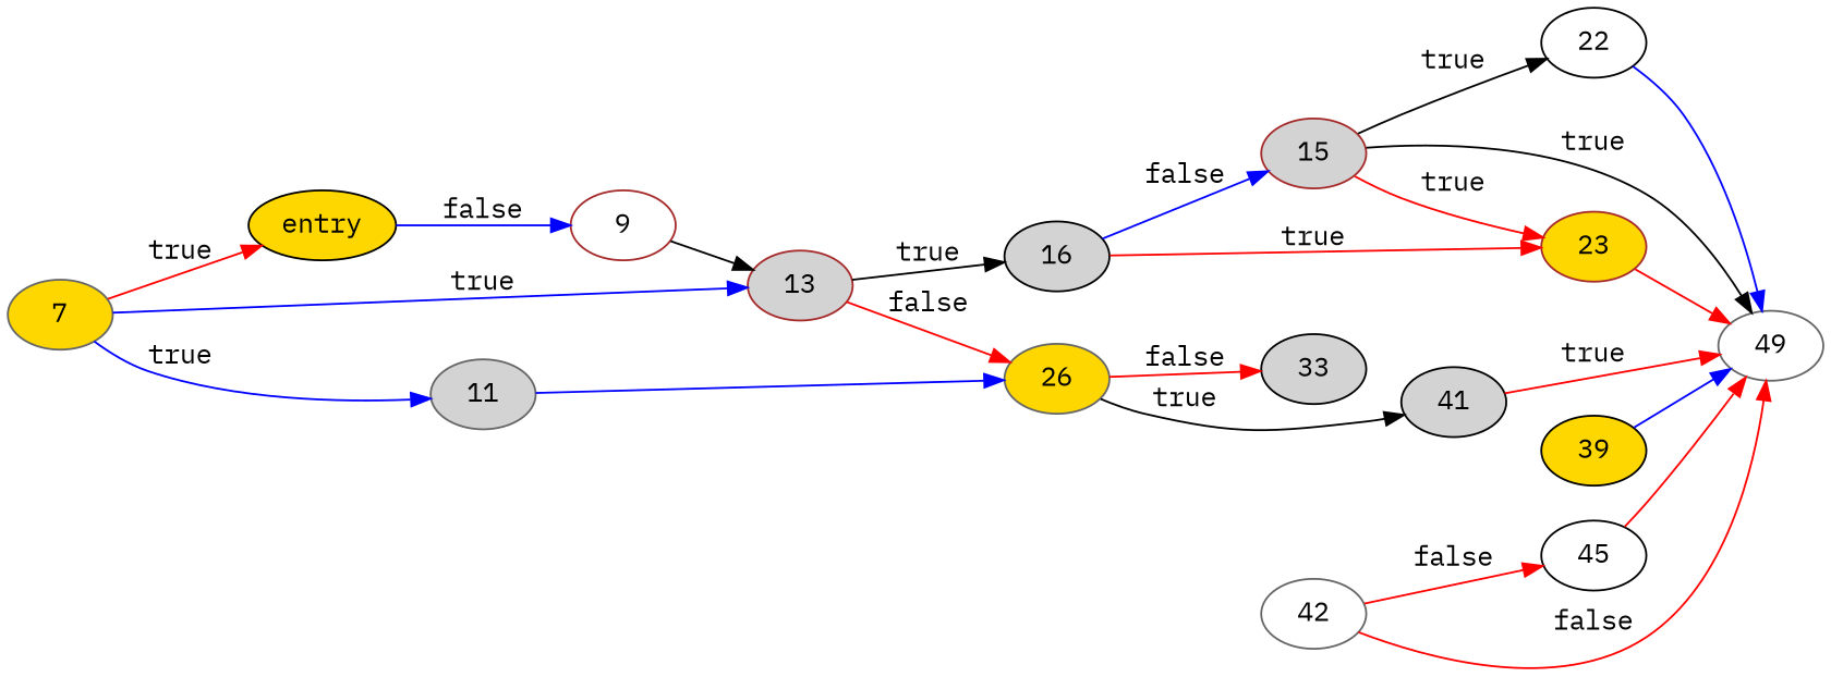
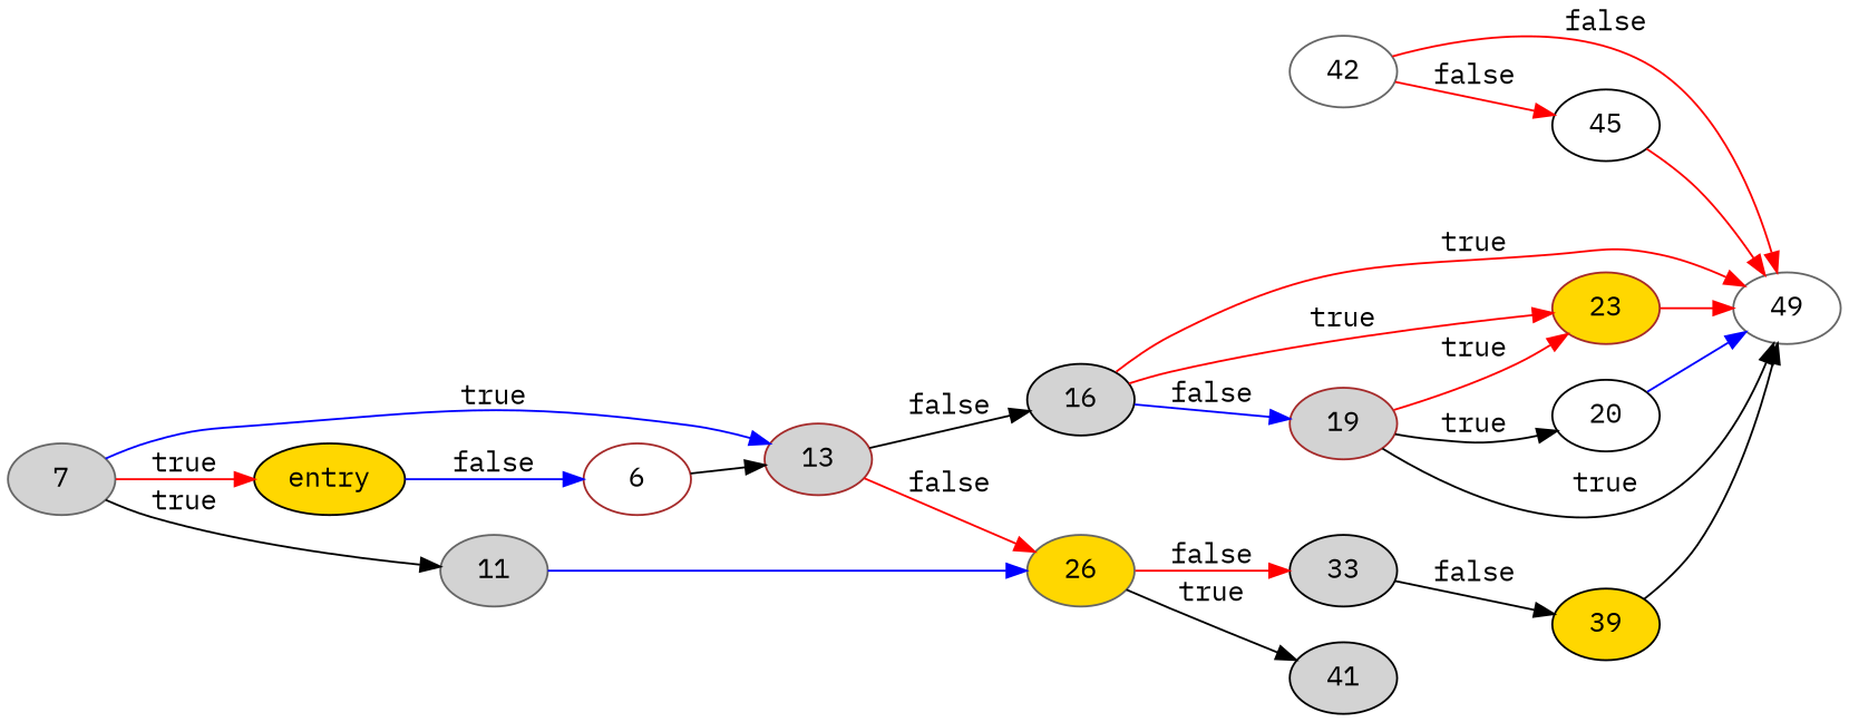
  digraph {
    fontname="IBM Plex Mono"
    rankdir=LR
    node [color=black fillcolor=lightgrey fontname="IBM Plex Mono" style=filled]
    edge [color=red fontname="IBM Plex Mono"]
    n1 [fillcolor=gold label=entry]
-   6 [color=brown fillcolor=white label=9]
+   6 [color=brown fillcolor=white]
    13 [color=brown]
-   7 [color=gray40 fillcolor=gold]
+   7 [color=gray40]
    11 [color=gray40]
    26 [color=gray40 fillcolor=gold]
    16
    33
    41
-   19 [color=brown label=15]
+   19 [color=brown]
    23 [color=brown fillcolor=gold]
-   22 [fillcolor=white]
+   22 [fillcolor=white label=20]
    49 [color=gray40 fillcolor=white]
    39 [fillcolor=gold]
    42 [color=gray40 fillcolor=white]
    45 [fillcolor=white]
    n1 -> 6 [color=blue label=false]
    6 -> 13 [color=black]
    13 -> 26 [label=false]
-   13 -> 16 [color=black label=true]
+   13 -> 16 [color=black label=false]
    7 -> n1 [label=true]
    7 -> 13 [color=blue label=true]
-   7 -> 11 [color=blue label=true]
+   7 -> 11 [color=black label=true]
    11 -> 26 [color=blue]
    26 -> 33 [label=false]
    26 -> 41 [color=black label=true]
    16 -> 19 [color=blue label=false]
    16 -> 23 [label=true]
-   41 -> 49 [label=true]
+   33 -> 39 [color=black label=false]
+   16 -> 49 [label=true]
    19 -> 23 [label=true]
    19 -> 22 [color=black label=true]
    19 -> 49 [color=black label=true]
    23 -> 49
    22 -> 49 [color=blue]
-   39 -> 49 [color=blue]
+   39 -> 49 [color=black]
    42 -> 49 [label=false]
    42 -> 45 [label=false]
    45 -> 49
  }
